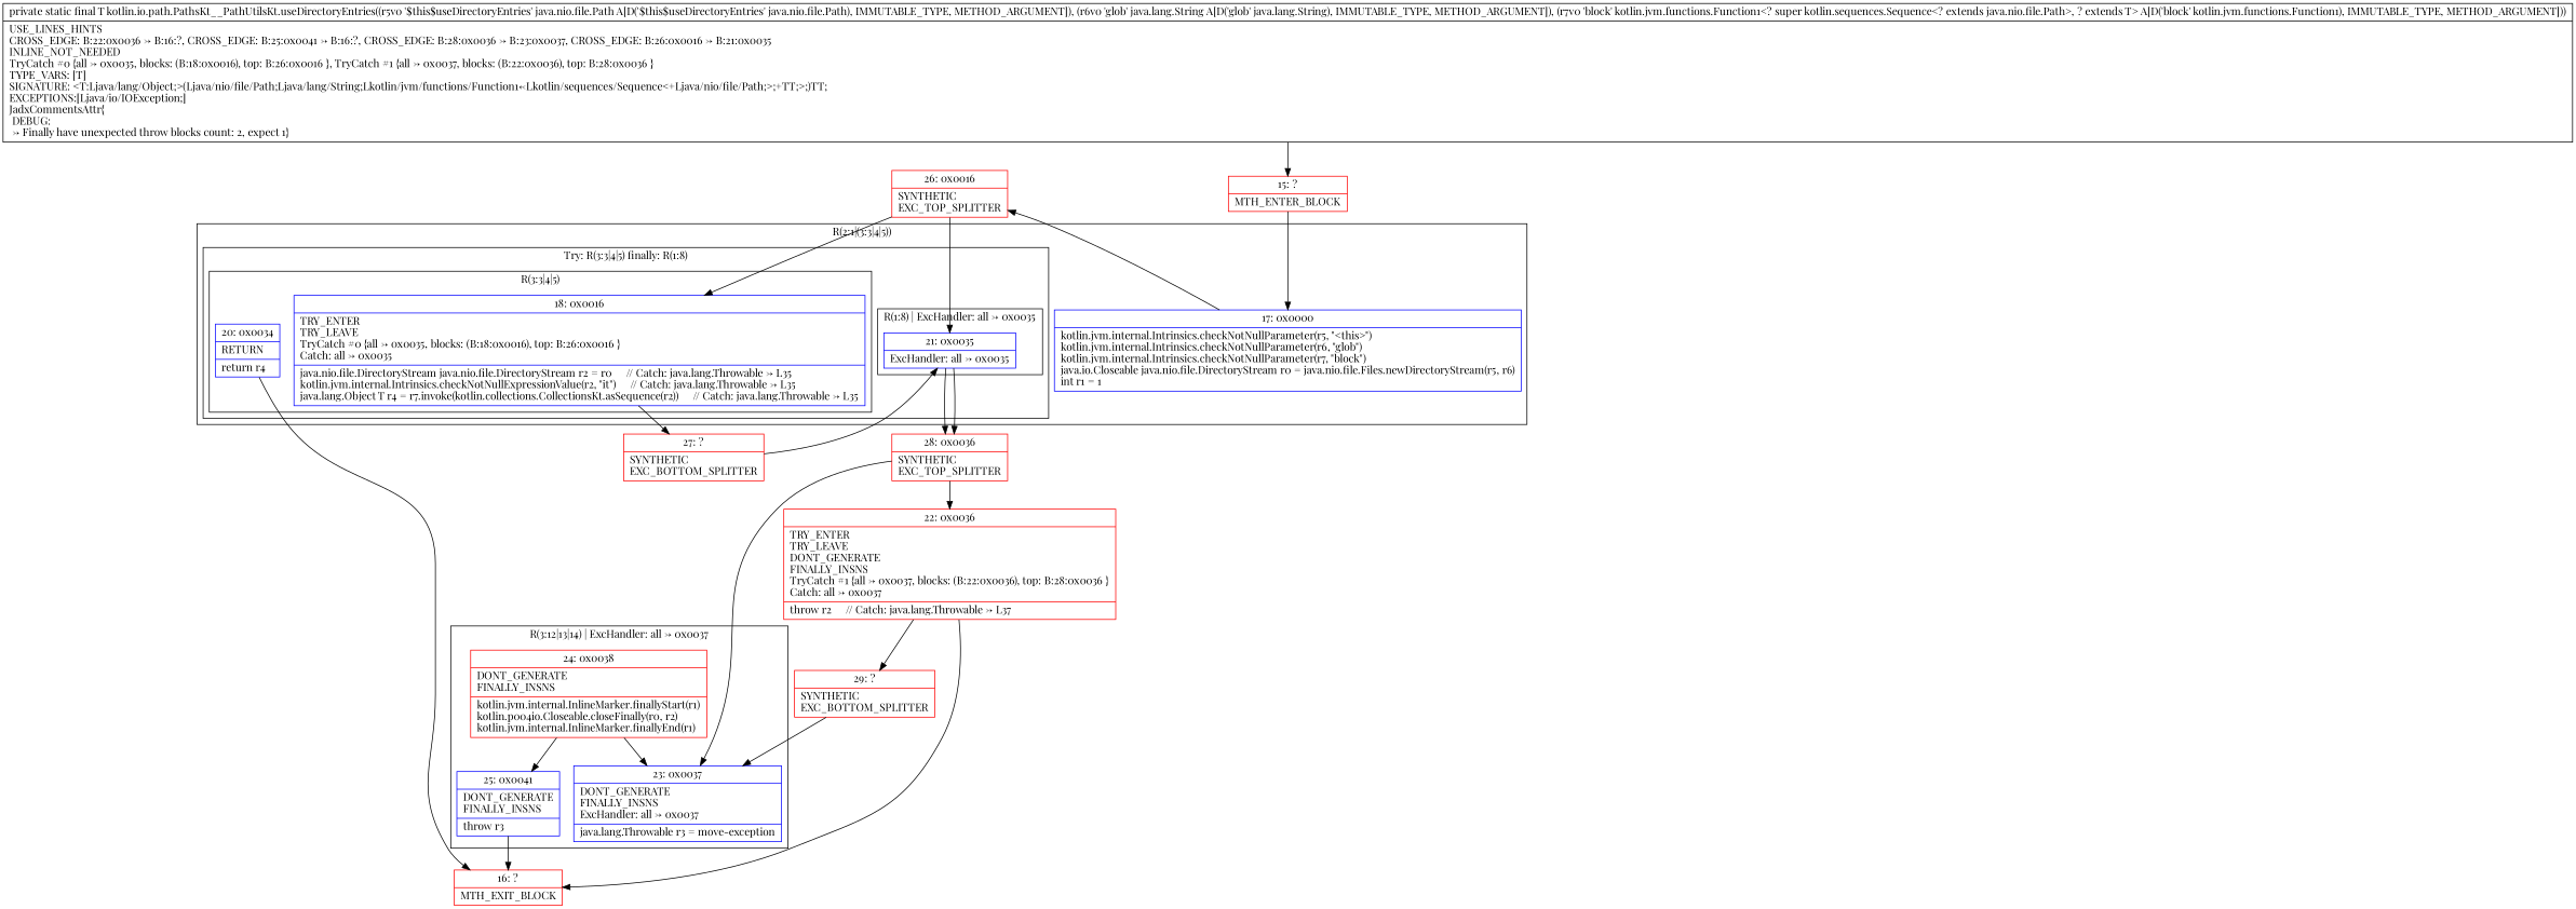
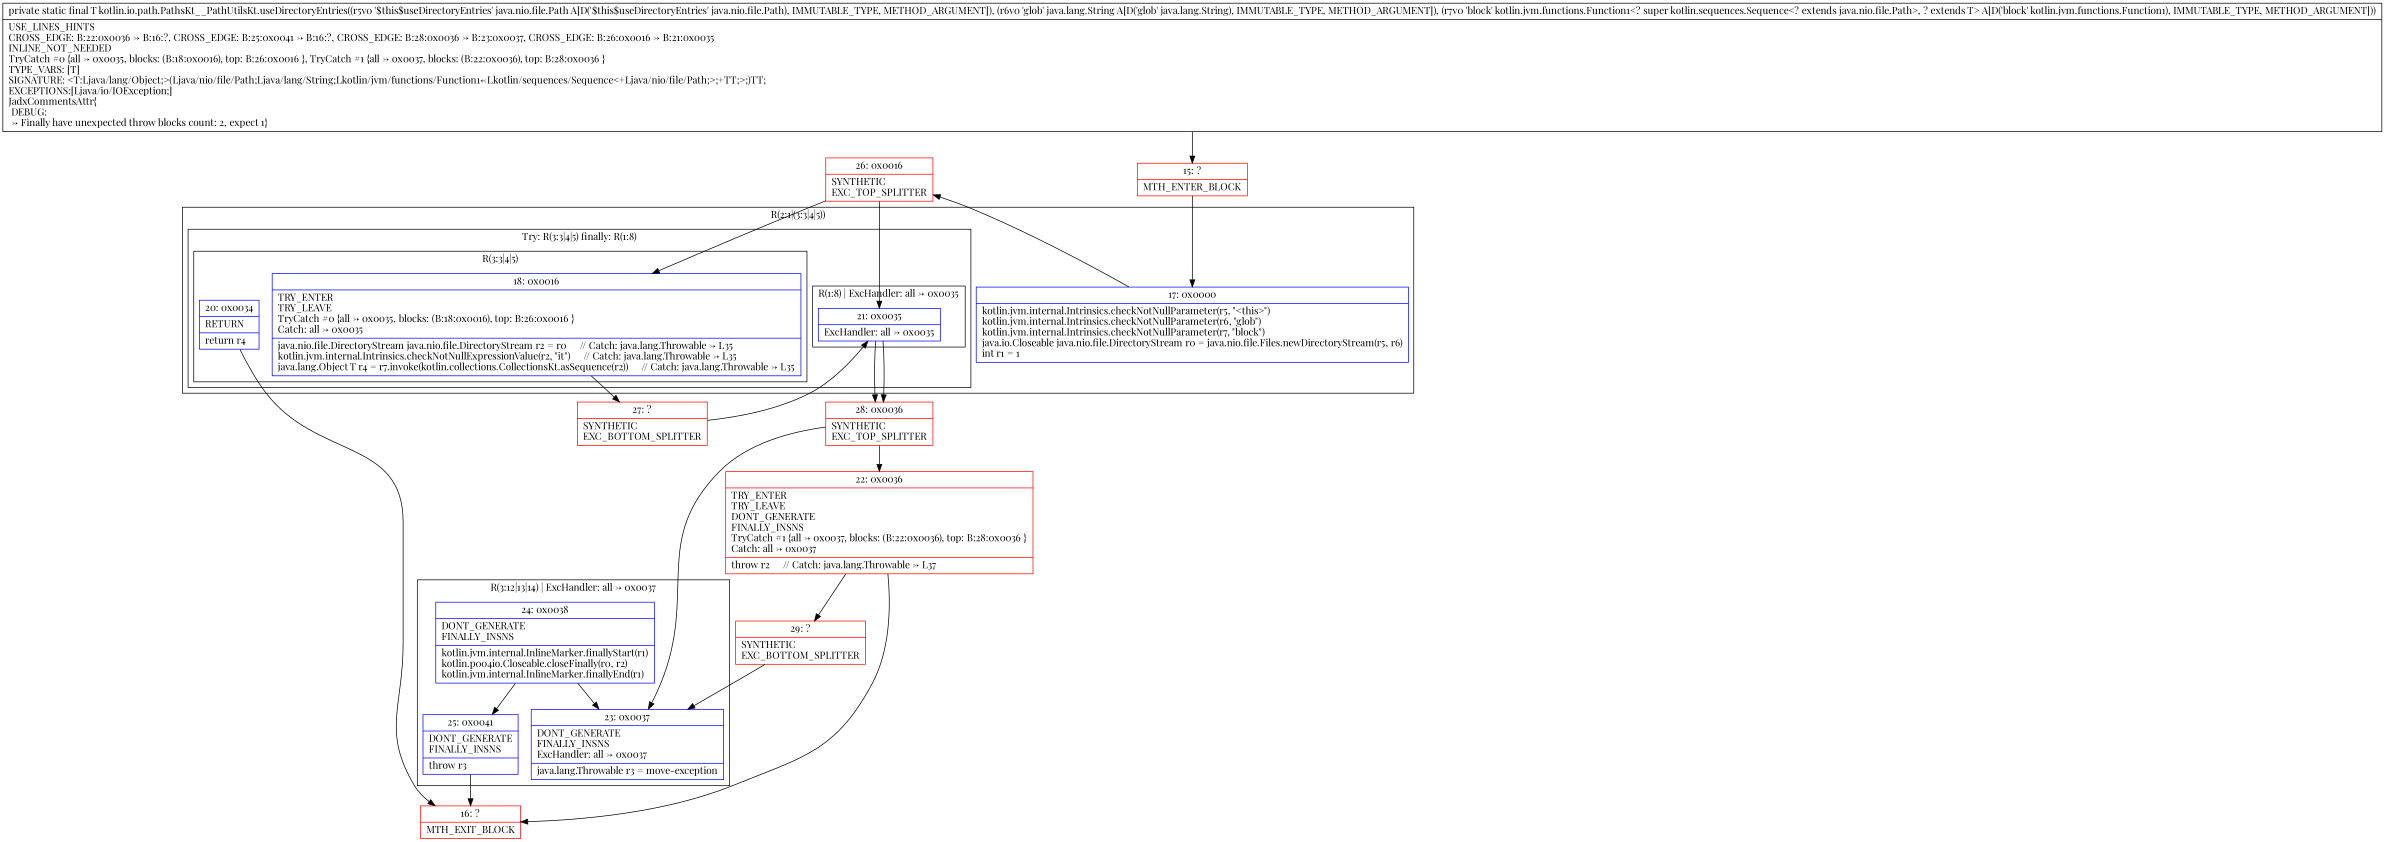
  digraph {
    fontname="Playfair Display"
    node [color=blue fontname="Playfair Display" shape=record]
    edge [fontname="Playfair Display"]
    n1 [label="{18\:\ 0x0016|TRY_ENTER\lTRY_LEAVE\lTryCatch #0 \{all \-\> 0x0035, blocks: (B:18:0x0016), top: B:26:0x0016 \}\lCatch: all \-\> 0x0035\l|java.nio.file.DirectoryStream java.nio.file.DirectoryStream r2 = r0     \/\/ Catch: java.lang.Throwable \-\> L35\lkotlin.jvm.internal.Intrinsics.checkNotNullExpressionValue(r2, \"it\")     \/\/ Catch: java.lang.Throwable \-\> L35\ljava.lang.Object T r4 = r7.invoke(kotlin.collections.CollectionsKt.asSequence(r2))     \/\/ Catch: java.lang.Throwable \-\> L35\l}"]
    n2 [label="{20\:\ 0x0034|RETURN\l|return r4\l}"]
    n3 [label="{21\:\ 0x0035|ExcHandler: all \-\> 0x0035\l}"]
    n4 [label="{17\:\ 0x0000|kotlin.jvm.internal.Intrinsics.checkNotNullParameter(r5, \"\<this\>\")\lkotlin.jvm.internal.Intrinsics.checkNotNullParameter(r6, \"glob\")\lkotlin.jvm.internal.Intrinsics.checkNotNullParameter(r7, \"block\")\ljava.io.Closeable java.nio.file.DirectoryStream r0 = java.nio.file.Files.newDirectoryStream(r5, r6)\lint r1 = 1\l}"]
    n5 [label="{23\:\ 0x0037|DONT_GENERATE\lFINALLY_INSNS\lExcHandler: all \-\> 0x0037\l|java.lang.Throwable r3 = move\-exception\l}"]
-   n6 [color=red label="{24\:\ 0x0038|DONT_GENERATE\lFINALLY_INSNS\l|kotlin.jvm.internal.InlineMarker.finallyStart(r1)\lkotlin.p004io.Closeable.closeFinally(r0, r2)\lkotlin.jvm.internal.InlineMarker.finallyEnd(r1)\l}"]
+   n6 [label="{24\:\ 0x0038|DONT_GENERATE\lFINALLY_INSNS\l|kotlin.jvm.internal.InlineMarker.finallyStart(r1)\lkotlin.p004io.Closeable.closeFinally(r0, r2)\lkotlin.jvm.internal.InlineMarker.finallyEnd(r1)\l}"]
    n7 [label="{25\:\ 0x0041|DONT_GENERATE\lFINALLY_INSNS\l|throw r3\l}"]
    n8 [color=red label="{27\:\ ?|SYNTHETIC\lEXC_BOTTOM_SPLITTER\l}"]
    n9 [color=red label="{16\:\ ?|MTH_EXIT_BLOCK\l}"]
    n10 [color=red label="{28\:\ 0x0036|SYNTHETIC\lEXC_TOP_SPLITTER\l}"]
    n11 [color=red label="{26\:\ 0x0016|SYNTHETIC\lEXC_TOP_SPLITTER\l}"]
    n12 [color=red label="{22\:\ 0x0036|TRY_ENTER\lTRY_LEAVE\lDONT_GENERATE\lFINALLY_INSNS\lTryCatch #1 \{all \-\> 0x0037, blocks: (B:22:0x0036), top: B:28:0x0036 \}\lCatch: all \-\> 0x0037\l|throw r2     \/\/ Catch: java.lang.Throwable \-\> L37\l}"]
    n13 [color=red label="{15\:\ ?|MTH_ENTER_BLOCK\l}"]
    n14 [color=red label="{29\:\ ?|SYNTHETIC\lEXC_BOTTOM_SPLITTER\l}"]
    n15 [label="{private static final T kotlin.io.path.PathsKt__PathUtilsKt.useDirectoryEntries((r5v0 '$this$useDirectoryEntries' java.nio.file.Path A[D('$this$useDirectoryEntries' java.nio.file.Path), IMMUTABLE_TYPE, METHOD_ARGUMENT]), (r6v0 'glob' java.lang.String A[D('glob' java.lang.String), IMMUTABLE_TYPE, METHOD_ARGUMENT]), (r7v0 'block' kotlin.jvm.functions.Function1\<? super kotlin.sequences.Sequence\<? extends java.nio.file.Path\>, ? extends T\> A[D('block' kotlin.jvm.functions.Function1), IMMUTABLE_TYPE, METHOD_ARGUMENT]))  | USE_LINES_HINTS\lCROSS_EDGE: B:22:0x0036 \-\> B:16:?, CROSS_EDGE: B:25:0x0041 \-\> B:16:?, CROSS_EDGE: B:28:0x0036 \-\> B:23:0x0037, CROSS_EDGE: B:26:0x0016 \-\> B:21:0x0035\lINLINE_NOT_NEEDED\lTryCatch #0 \{all \-\> 0x0035, blocks: (B:18:0x0016), top: B:26:0x0016 \}, TryCatch #1 \{all \-\> 0x0037, blocks: (B:22:0x0036), top: B:28:0x0036 \}\lTYPE_VARS: [T]\lSIGNATURE: \<T:Ljava\/lang\/Object;\>(Ljava\/nio\/file\/Path;Ljava\/lang\/String;Lkotlin\/jvm\/functions\/Function1\<\-Lkotlin\/sequences\/Sequence\<+Ljava\/nio\/file\/Path;\>;+TT;\>;)TT;\lEXCEPTIONS:[Ljava\/io\/IOException;]\lJadxCommentsAttr\{\l DEBUG: \l \-\> Finally have unexpected throw blocks count: 2, expect 1\}\l}" color=""]
    subgraph cluster_1 {
      label="R(2:1|(3:3|4|5))"
      n4
      subgraph cluster_2 {
        label="Try: R(3:3|4|5) finally: R(1:8)"
        subgraph cluster_3 {
          label="R(3:3|4|5)"
          n1
          n2
        }
        subgraph cluster_4 {
          label="R(1:8) | ExcHandler: all \-\> 0x0035\l"
          n3
        }
      }
    }
    subgraph cluster_5 {
      label="R(1:8) | ExcHandler: all \-\> 0x0035\l"
    }
    subgraph cluster_6 {
      label="R(3:12|13|14) | ExcHandler: all \-\> 0x0037\l"
      n5
      n6
      n7
    }
    n1 -> n8
    n2 -> n9
    n3 -> n10
    n3 -> n10
    n4 -> n11
    n6 -> n5
    n6 -> n7
    n7 -> n9
    n8 -> n3
    n10 -> n5
    n10 -> n12
    n11 -> n1
    n11 -> n3
    n12 -> n9
    n12 -> n14
    n13 -> n4
    n14 -> n5
    n15 -> n13
  }
